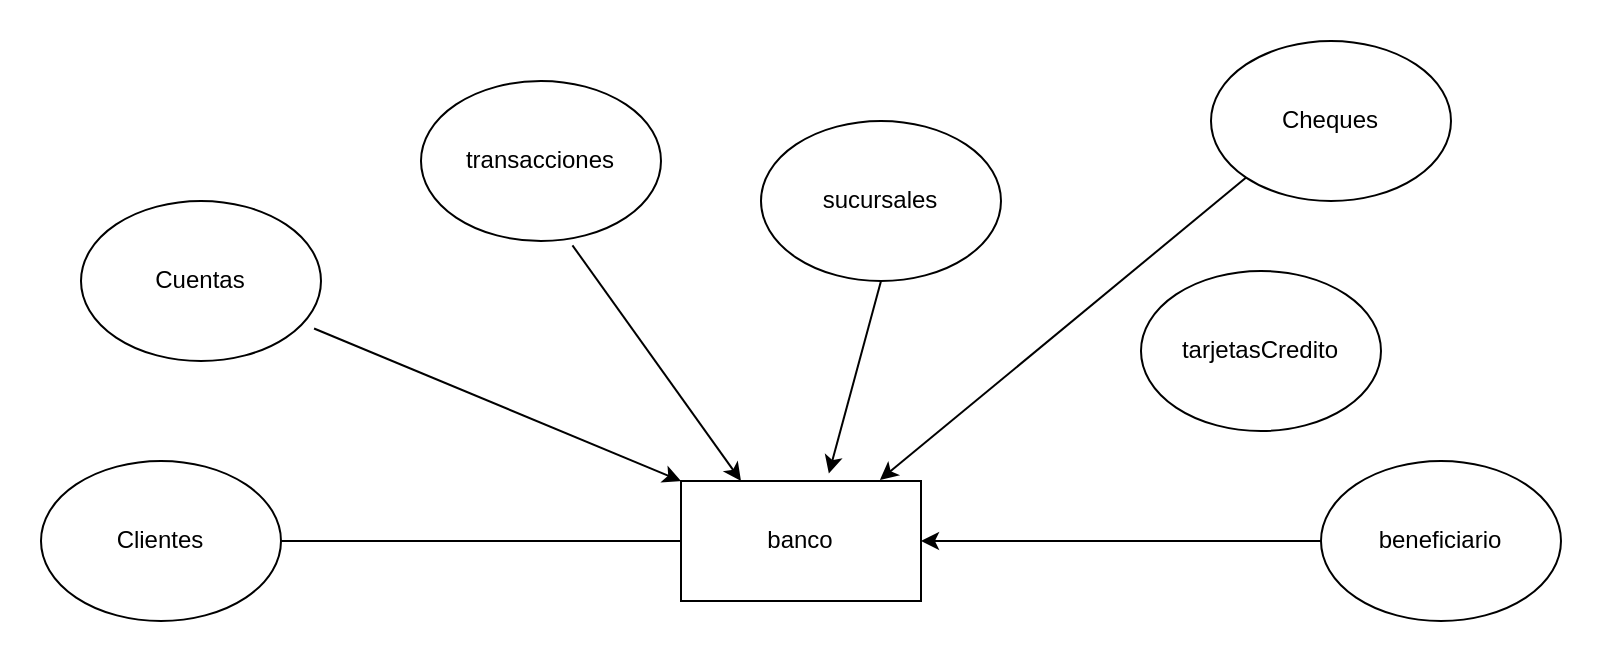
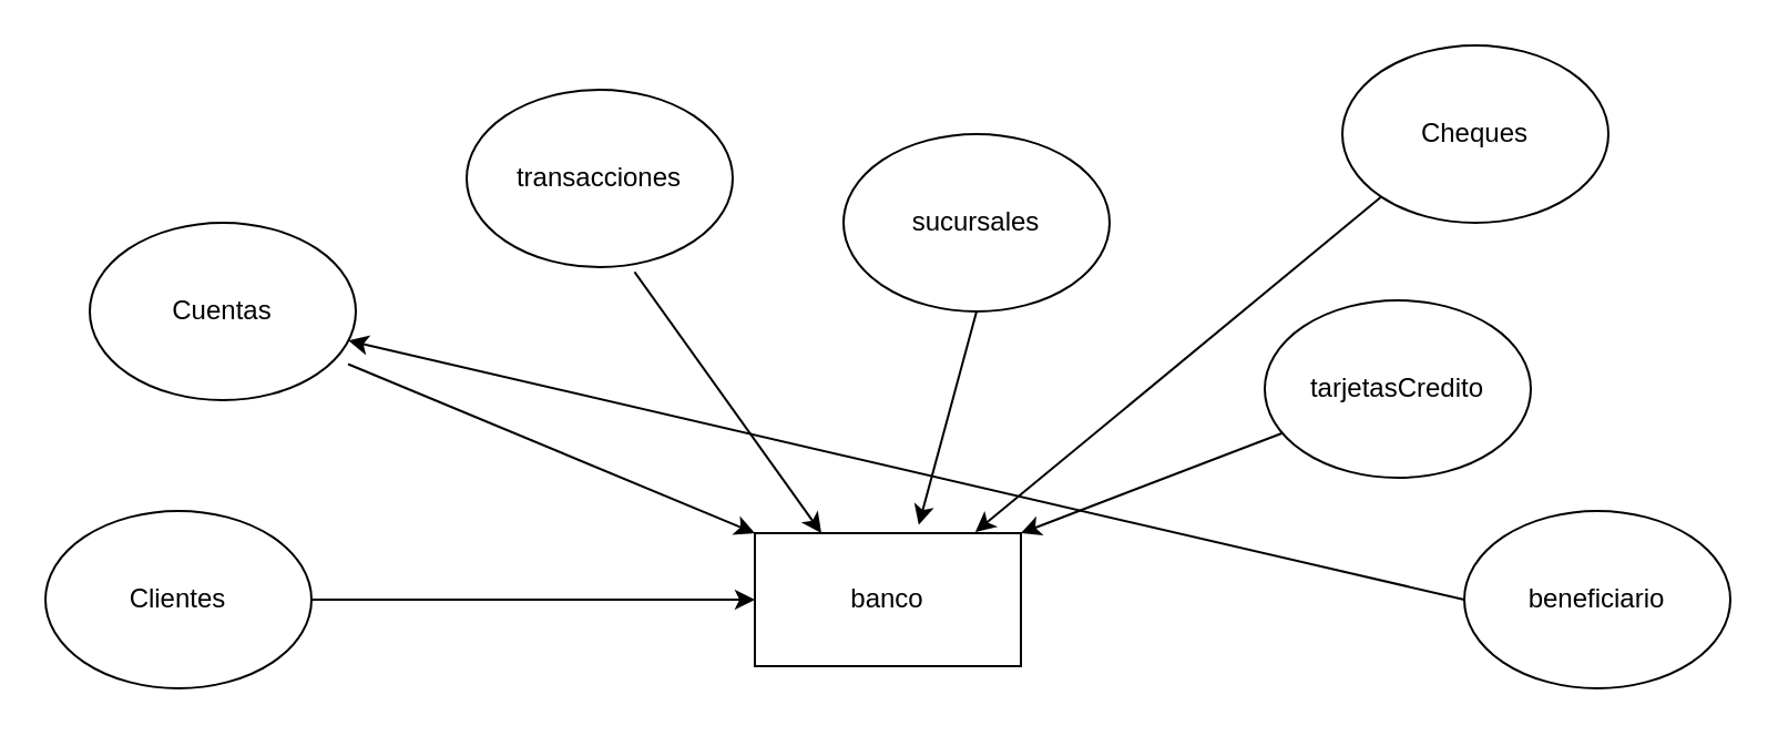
  <mxCell id="0" />
  <mxCell id="1" parent="0" />
  <mxCell id="2" value="&lt;font style=&quot;vertical-align: inherit;&quot;&gt;&lt;font style=&quot;vertical-align: inherit;&quot;&gt;tarjetasCredito&lt;/font&gt;&lt;/font&gt;" style="ellipse;whiteSpace=wrap;html=1;" parent="1" vertex="1"><mxGeometry x="570" y="135" width="120" height="80" as="geometry" /></mxCell>
  <mxCell id="3" value="&lt;font style=&quot;vertical-align: inherit;&quot;&gt;&lt;font style=&quot;vertical-align: inherit;&quot;&gt;sucursales&lt;/font&gt;&lt;/font&gt;" style="ellipse;whiteSpace=wrap;html=1;" parent="1" vertex="1"><mxGeometry x="380" y="60" width="120" height="80" as="geometry" /></mxCell>
  <mxCell id="4" value="&lt;font style=&quot;vertical-align: inherit;&quot;&gt;&lt;font style=&quot;vertical-align: inherit;&quot;&gt;Clientes&lt;/font&gt;&lt;/font&gt;" style="ellipse;whiteSpace=wrap;html=1;" parent="1" vertex="1"><mxGeometry x="20" y="230" width="120" height="80" as="geometry" /></mxCell>
  <mxCell id="5" value="&lt;font style=&quot;vertical-align: inherit;&quot;&gt;&lt;font style=&quot;vertical-align: inherit;&quot;&gt;Cheques&lt;/font&gt;&lt;/font&gt;" style="ellipse;whiteSpace=wrap;html=1;" parent="1" vertex="1"><mxGeometry x="605" y="20" width="120" height="80" as="geometry" /></mxCell>
  <mxCell id="6" value="&lt;font style=&quot;vertical-align: inherit;&quot;&gt;&lt;font style=&quot;vertical-align: inherit;&quot;&gt;transacciones&lt;/font&gt;&lt;/font&gt;" style="ellipse;whiteSpace=wrap;html=1;" parent="1" vertex="1"><mxGeometry x="210" y="40" width="120" height="80" as="geometry" /></mxCell>
  <mxCell id="7" value="&lt;font style=&quot;vertical-align: inherit;&quot;&gt;&lt;font style=&quot;vertical-align: inherit;&quot;&gt;Cuentas&lt;/font&gt;&lt;/font&gt;" style="ellipse;whiteSpace=wrap;html=1;" parent="1" vertex="1"><mxGeometry x="40" y="100" width="120" height="80" as="geometry" /></mxCell>
  <mxCell id="8" value="&lt;font style=&quot;vertical-align: inherit;&quot;&gt;&lt;font style=&quot;vertical-align: inherit;&quot;&gt;banco&lt;/font&gt;&lt;/font&gt;" style="rounded=0;whiteSpace=wrap;html=1;" parent="1" vertex="1"><mxGeometry x="340" y="240" width="120" height="60" as="geometry" /></mxCell>
  <mxCell id="9" value="" style="endArrow=classic;html=1;rounded=0;entryX=0.25;entryY=0;entryDx=0;entryDy=0;exitX=0.631;exitY=1.027;exitDx=0;exitDy=0;exitPerimeter=0;" parent="1" source="6" target="8" edge="1"><mxGeometry width="50" height="50" relative="1" as="geometry"><mxPoint x="380" y="200" as="sourcePoint" /><mxPoint x="430" y="150" as="targetPoint" /></mxGeometry></mxCell>
  <mxCell id="10" value="" style="endArrow=classic;html=1;rounded=0;entryX=0.616;entryY=-0.062;entryDx=0;entryDy=0;exitX=0.5;exitY=1;exitDx=0;exitDy=0;entryPerimeter=0;" parent="1" source="3" target="8" edge="1"><mxGeometry width="50" height="50" relative="1" as="geometry"><mxPoint x="380" y="200" as="sourcePoint" /><mxPoint x="430" y="150" as="targetPoint" /></mxGeometry></mxCell>
  <mxCell id="11" value="" style="endArrow=classic;html=1;rounded=0;entryX=0;entryY=0;entryDx=0;entryDy=0;exitX=0.971;exitY=0.797;exitDx=0;exitDy=0;exitPerimeter=0;" parent="1" source="7" target="8" edge="1"><mxGeometry width="50" height="50" relative="1" as="geometry"><mxPoint x="380" y="200" as="sourcePoint" /><mxPoint x="430" y="150" as="targetPoint" /></mxGeometry></mxCell>
- <mxCell id="12" value="" style="endArrow=none;html=1;rounded=0;entryX=0;entryY=0.5;entryDx=0;entryDy=0;exitX=1;exitY=0.5;exitDx=0;exitDy=0;" parent="1" source="4" target="8" edge="1"><mxGeometry width="50" height="50" relative="1" as="geometry"><mxPoint x="380" y="200" as="sourcePoint" /><mxPoint x="430" y="150" as="targetPoint" /></mxGeometry></mxCell>
+ <mxCell id="12" value="" style="endArrow=classic;html=1;rounded=0;entryX=0;entryY=0.5;entryDx=0;entryDy=0;exitX=1;exitY=0.5;exitDx=0;exitDy=0;" parent="1" source="4" target="8" edge="1"><mxGeometry width="50" height="50" relative="1" as="geometry"><mxPoint x="380" y="200" as="sourcePoint" /><mxPoint x="430" y="150" as="targetPoint" /></mxGeometry></mxCell>
  <mxCell id="13" value="" style="endArrow=classic;html=1;rounded=0;entryX=0.829;entryY=-0.009;entryDx=0;entryDy=0;entryPerimeter=0;exitX=0;exitY=1;exitDx=0;exitDy=0;" parent="1" source="5" target="8" edge="1"><mxGeometry width="50" height="50" relative="1" as="geometry"><mxPoint x="380" y="200" as="sourcePoint" /><mxPoint x="430" y="150" as="targetPoint" /></mxGeometry></mxCell>
+ <mxCell id="14" value="" style="endArrow=classic;html=1;rounded=0;entryX=1;entryY=0;entryDx=0;entryDy=0;" parent="1" source="2" target="8" edge="1"><mxGeometry width="50" height="50" relative="1" as="geometry"><mxPoint x="380" y="200" as="sourcePoint" /><mxPoint x="430" y="150" as="targetPoint" /></mxGeometry></mxCell>
  <mxCell id="15" value="beneficiario" style="ellipse;whiteSpace=wrap;html=1;" parent="1" vertex="1"><mxGeometry x="660" y="230" width="120" height="80" as="geometry" /></mxCell>
- <mxCell id="16" value="" style="endArrow=classic;html=1;rounded=0;entryX=1;entryY=0.5;entryDx=0;entryDy=0;exitX=0;exitY=0.5;exitDx=0;exitDy=0;" parent="1" source="15" target="8" edge="1"><mxGeometry width="50" height="50" relative="1" as="geometry"><mxPoint x="380" y="250" as="sourcePoint" /><mxPoint x="430" y="200" as="targetPoint" /></mxGeometry></mxCell>
+ <mxCell id="16" value="" style="endArrow=classic;html=1;rounded=0;exitX=0;exitY=0.5;exitDx=0;exitDy=0;" parent="1" source="15" target="7" edge="1"><mxGeometry width="50" height="50" relative="1" as="geometry"><mxPoint x="380" y="250" as="sourcePoint" /><mxPoint x="430" y="200" as="targetPoint" /></mxGeometry></mxCell>
